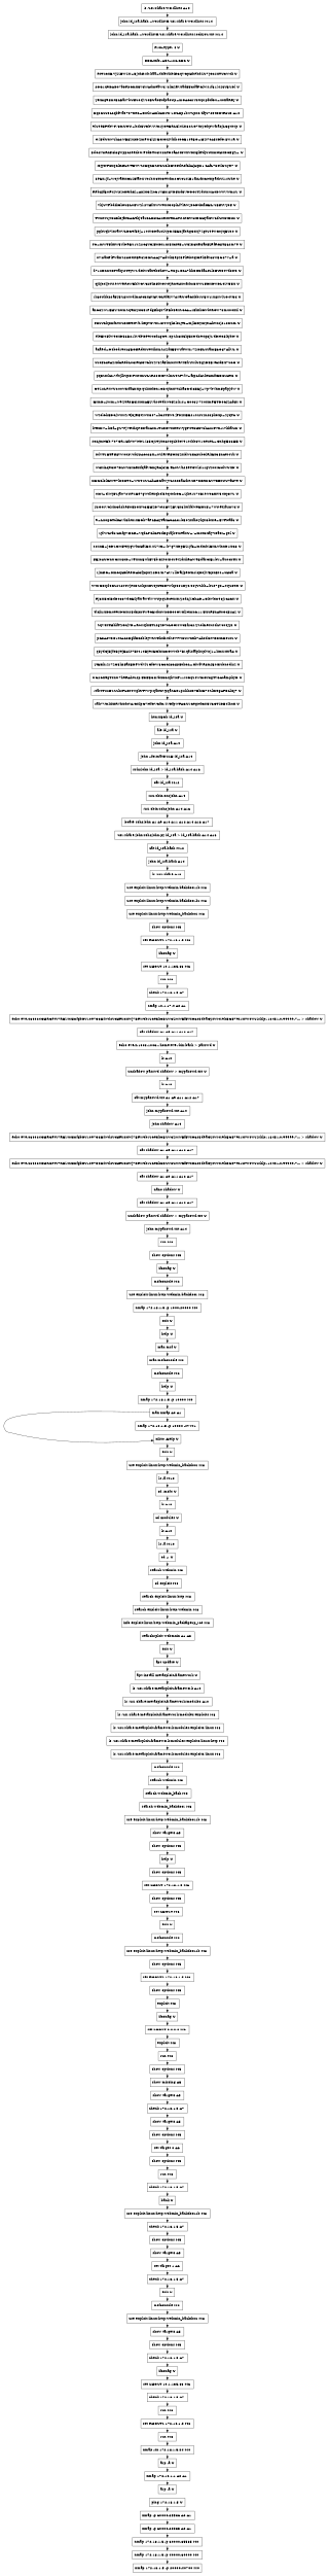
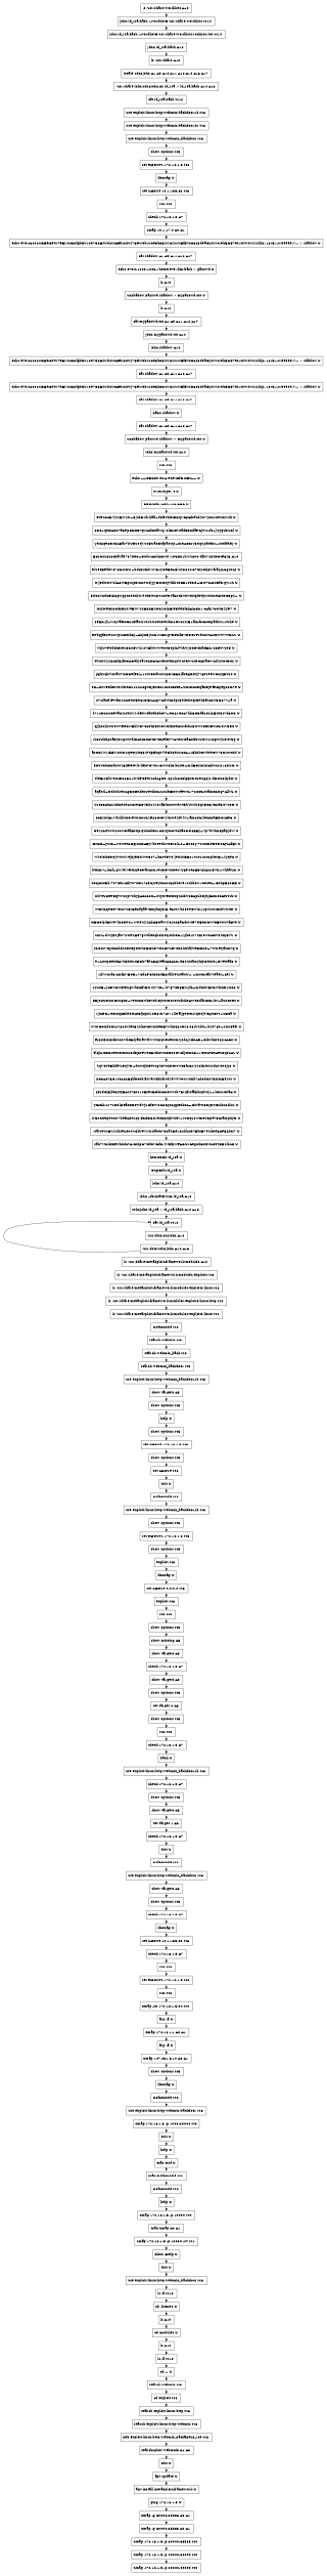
  digraph {
    rankdir=LR
    node [shape=box]
    edge [constraint=false]
    n1 [label="ping 172.18.1.5 U"]
    n2 [label="nmap -p 60000-65536 A0 A1 "]
    n3 [label="nmap -p 60000-65535 A0 A1 "]
    n4 [label="nmap 172.18.1.5 -p 60000-65535 M0 "]
    n5 [label="nmap 172.18.1.5 -p 40000-60000 M0 "]
-   n6 [label="nmap 172.18.1.5 -p 20000-40700 M0"]
-   n7 [label="nmap 172.18.1.5 -p 1000-20000 M0 "]
+   n6 [label="nmap 172.18.1.5 -p 20000-40000 M0 "]
+   n7 [label="nmap 172.18.1.5 -p 1000-20004 M0"]
    n8 [label="exit U"]
    n9 [label="help U"]
    n10 [label="man msf U"]
    n11 [label="man msfconsole M2 "]
    n12 [label="msfconsole M2 "]
    n13 [label="help U"]
    n14 [label="nmap 172.18.1.5 -p 10000 M0 "]
    n15 [label="man nmap A0 A1 "]
    n16 [label="nmap 172.18.1.5 -p 10000 -sV M1 "]
    n17 [label="nikto -Help U"]
    n18 [label="exit U"]
    n19 [label="use exploit/linux/http/webmin_backdoor M8 "]
    n20 [label="ls -a M10 "]
-   n21 [label="cd .msf4 U"]
+   n21 [label="cd .home4 U"]
    n22 [label="ls A10 "]
    n23 [label="cd modules U"]
    n24 [label="ls A10 "]
    n25 [label="ls -a M10 "]
    n26 [label="cd ~ U"]
    n27 [label="search webmin M3 "]
    n28 [label="cd exploit M8 "]
    n29 [label="search exploit/linux/http M8 "]
    n30 [label="search exploit/linux/http/webmin M8 "]
    n31 [label="info exploit/linux/http/webmin_packageup_rce M8 "]
    n32 [label="searchsploit webmnin A1 A3 "]
    n33 [label="exit U"]
    n34 [label="apt update U"]
    n35 [label="apt install metasploit-framework U"]
-   n36 [label="ls /usr/share/metasploit-framework A10 "]
    n37 [label="ls /usr/share/metasploit-framework/modules A10 "]
    n38 [label="ls /usr/share/metasploit-framework/modules/exploits M8 "]
    n39 [label="ls /usr/share/metasploit-framework/modules/exploits/linux M8 "]
    n40 [label="ls /usr/share/metasploit-framework/modules/exploits/linux/http M8 "]
    n41 [label="ls /usr/share/metasploit-framework/modules/exploits/linux M8 "]
    n42 [label="msfconsole M2 "]
    n43 [label="search webmin M3 "]
    n44 [label="search webmin_back M3 "]
    n45 [label="search webmin_backdoor M3 "]
    n46 [label="use exploit/linux/http/webmin_backdoor.rb M8 "]
    n47 [label="show targets A5 "]
    n48 [label="show options M5 "]
    n49 [label="help U"]
    n50 [label="show options M5 "]
    n51 [label="set LHOST 172.18.1.5 M6 "]
    n52 [label="show options M5 "]
    n53 [label="set LHOST M6 "]
    n54 [label="exit U"]
    n55 [label="msfconsole M2 "]
    n56 [label="use exploit/linux/http/webmin_backdoor.rb M8 "]
    n57 [label="show options M5 "]
    n58 [label="set RHOSTS 172.18.1.5 M6 "]
    n59 [label="show options M5 "]
    n60 [label="exploit M8 "]
    n61 [label="ifconfig U"]
    n62 [label="set LHOST 0.0.0.0 M6 "]
    n63 [label="exploit M8 "]
    n64 [label="run M8 "]
    n65 [label="show options M5 "]
    n66 [label="show missing A5 "]
    n67 [label="show targets A5 "]
    n68 [label="check 172.18.1.5 A7 "]
    n69 [label="show targets A5 "]
    n70 [label="show options M5 "]
    n71 [label="set target 0 A6 "]
    n72 [label="show options M5 "]
    n73 [label="run M8 "]
    n74 [label="check 172.18.1.5 A7 "]
    n75 [label="back U"]
    n76 [label="use exploit/linux/http/webmin_backdoor.rb M8 "]
    n77 [label="check 172.18.1.5 A7 "]
    n78 [label="show options M5 "]
    n79 [label="show targets A5 "]
    n80 [label="set target 1 A6 "]
    n81 [label="check 172.18.1.5 A7 "]
    n82 [label="exit U"]
    n83 [label="msfconsole M2 "]
    n84 [label="use exploit/linux/http/webmin_backdoor M8 "]
    n85 [label="show targets A5 "]
    n86 [label="show options M5 "]
    n87 [label="check 172.18.1.5 A7 "]
    n88 [label="ifconfig U"]
    n89 [label="set LHOST 10.1.135.83 M6 "]
    n90 [label="check 172.18.1.5 A7 "]
    n91 [label="run M8 "]
    n92 [label="set RHOSTS 172.18.1.5 M6 "]
    n93 [label="run M8 "]
    n94 [label="nmap -sn 172.18.1.5/24 M0 "]
    n95 [label="arp -a U"]
    n96 [label="nmap 172.18.1.1 A0 A1 "]
    n97 [label="arp -a U"]
+   n98 [label="nmap 147.251.6.10 A0 A1 "]
    n99 [label="show options M5 "]
    n100 [label="ifconfig U"]
    n101 [label="msfconsole M2 "]
    n102 [label="use exploit/linux/http/webmin/backdoor M8 "]
    n103 [label="use exploit/linux/http/webmin/backdoor.rb M8 "]
    n104 [label="use exploit/linux/http/webmin/backdoor.br M8 "]
    n105 [label="use exploit/linux/http/webmin_backdoor M8 "]
    n106 [label="show options M5 "]
    n107 [label="set RHOSTS 172.18.1.5 M6 "]
    n108 [label="ifconfig U"]
    n109 [label="set LHOST 10.1.135.83 M6 "]
    n110 [label="run M8 "]
    n111 [label="check 172.18.1.5 A7 "]
    n112 [label="nmap 10.1.17.4 A0 A1 "]
    n113 [label="echo eve:$6$024QHRGPtY7RBi.t$5mfgbDY10e7Q3HiWd2YcHRY2KWj7BRWobrSCe5kCBSw3ZMwEfFvxO625d9aQyswMr9hEGF79I1KvwswSzsklp/:18451:0:99999:7::: > shadow U"]
    n114 [label="cat shadow A1 A9 A11 A12 A17 "]
    n115 [label="echo eve:x:1003:1003::/home/eve:/bin/bash > passwd U"]
    n116 [label="ls A10 "]
    n117 [label="unshadow passwd shadow > mypasswd.txt U"]
    n118 [label="ls A10 "]
    n119 [label="cat mypasswd.txt A1 A9 A11 A12 A17 "]
    n120 [label="john mypasswd.txt A14 "]
    n121 [label="john shadow A14 "]
    n122 [label="echo eve:$6$024QHRGPtY7RBi.t$5mfgbDY10e7Q3HiWd2YcHRY2KWj7BRWobrSCe5kCBSw3ZMwEfFvxO625d9aQyswMr9hEGF79I1KvwswSzsklp/:18451:0:99999:7::: > shadow U"]
    n123 [label="cat shadow A1 A9 A11 A12 A17 "]
    n124 [label="echo eve:$6$024QHRGPtY7RBi.t$5mfgbDY10e7Q3HiWd2YcHRY2KWj7BRWobrSCe5kCBSw3ZMwEfFvxO625d9aQyswMr9hEGF79I1KvwswSzsklp/:18451:0:99999:7::: > shadow U"]
    n125 [label="cat shadow A1 A9 A11 A12 A17 "]
    n126 [label="nano shadow U"]
    n127 [label="cat shadow A1 A9 A11 A12 A17 "]
    n128 [label="unshadow passwd shadow > mypasswd.txt U"]
    n129 [label="john mypasswd.txt A14 "]
    n130 [label="run M8 "]
+   n131 [label="echo -----BEGIN RSA PRIVATE KEY----- U"]
    n132 [label="Proc-Type: 4 U"]
    n133 [label="DEK-Info: AES-128-CBC U"]
    n134 [label="Ps9uCxB/vjzzEwZU+BjohF/sb/kaa+thfeYki9iFGqVQpHbPhdZU7JO2rKTU3w4k U"]
    n135 [label="2OG1q9DAD07fQPpCmX5vqWAdmeaWq//2k3zRVsadFF3daPGjWs1f61j4/JqYBSDl U"]
    n136 [label="yeX8g98mtBLBas7bUFuo4jVroEUaoF0fpa0Up+mOAC3rY3tsprpfofQu+uoXaRRJ U"]
    n137 [label="Bq2CuS5LcqbfVfl9737XeC+DNls/AmkLmYU/1NLKp1hWSpx0/dfJu725tDOtR6zB A10 "]
    n138 [label="9lS9eEPebv4V8mUNU+bsh5YQbVrVmryO9BRLBl4ZK82SO7tnyObpWfsa2jLGg4Mp U"]
    n139 [label="N/jFdUnWSkA2wEgzupDZmPU6jyJ/BosOxJVkih4oQB1s9BO+HzI7oA5sDfO/gw1R U"]
    n140 [label="BdC2V8RnF8i8gwppc2eenbU/PIdDTu6M2LTO4aAM5wxwKXgkTdJuUxmNH4DCFgZ+ U"]
    n141 [label="/DJyNP3xqCknFLIVTBwVSsHqnHSN6ZCl8BteFdRsf6kAj6qm1/cAfL73otlGZyR7 U"]
    n142 [label="5PHI1jf+WoJVaRKQLzFfaMrY0rhU6TsQTYdm2QYcSszE1fhLdXGNKpathYz1sUhe U"]
    n143 [label="RPbgJfB0PuzwpzcKesh5j+AnjKQjZcG1vHnrgvDFnd5VNOOrTzdUnMA0DwwVwm2S U"]
    n144 [label="vkjUvPbdIkQlNuBL0FWZl/2vHf/xWWex4Q0plLf7lRWJsCDtiKflKHL/SBFYVy0F U"]
    n145 [label="TwKMZJ4885lBJfN3AG9kj4azCLK6IcAuRoxTmAtYrntQWLtDCHyaCW6dZItCtQK2 U"]
    n146 [label="pghYqk7inYawVLDG9f5ej+1MYQNfScZYpQ/IEH2jfbRgQsXj7zgtS9ewQoyqBY2o U"]
    n147 [label="TC+mWTFkXW5YlN9Bu1uZ2CgYQJF0Dx1ns5x3IeF+U5z56KRqaKFJPfRQgTg62m7e U"]
    n148 [label="0v/8aKPlPwfmS28OtxtE96zQI3SAAy7AdwkBepz5Pk9iotqIQPk5fY68wBG67v+a U"]
    n149 [label="d712Dnn4OPYaqzMTyWz/dRiWcax9bFhNV+9Gp1OoA7hhBO5daLoul3EYx54vd8N3 U"]
    n150 [label="qJkjc4ljMYr9wvRRcWEhlvQV6LTk2FiYOY4tjRneLXMfsb2BUwSFDXDwDL4zVF5X U"]
    n151 [label="rk6oUkbp2aFy5SgMwdlm6tc5sHVHVOLTfeyv7AvRUOaGXbbrUBw1rxgswjSO4V5q U"]
    n152 [label="anC3ZW1EHY/nUmSq9myKG5rPdgFhqx7lPBb5eXSGcA+rFkxkQwbtROw73mu00IXl U"]
    n153 [label="FKuYCbpmfnY0ZBxR9NVh/kRpv5VI013Mwqk2lcuJTc+mjlHOymyXAhY02j218KSm U"]
    n154 [label="TleEMFlW9oXD56B21kVdPDP9McdLgC9//2pSh8sI5kJEsNd294g8ju/dDNC5kybN U"]
    n155 [label="aqa9d+Nsbodr90LgBOFRdtxUeYihXLS2ZfXE5wYfTwX17ZIoFLuYamE6Og7AllVL U"]
    n156 [label="uSoF68eAZXd6R9bL03s9HQvGkSZv8zaFlmK4wRVI5frYMlU5gzD5E/e6Id5X7uCQ U"]
    n157 [label="pq5zI0lH1Vf4jlhYpD/PXMmULzR28OIOVrkcUeZPVlv+aIpLd6zbe8mfIEDCzH9G U"]
    n158 [label="Q9Z2LPIWU200w5daHsXp/qukKdDn1CB4JinKvtLka3Q4i6EHj+Vp7bvhmFpapjdW U"]
    n159 [label="/BXnD+JMm+w9ZTRsHqrXKsAEyVhM99hWoFz2k1s+Q003y/7I/0XmPETD4GJZAfqX U"]
    n160 [label="WzolChBDCjWIMZ/9j5JREtzWX3s7+k32TFws/jPKzXEB21M2Szn23pkoXp+zyqT6 U"]
    n161 [label="bTXmV+hQf+gS7PjVRthqPONau6on19uDDVXNeuVygP4T8H5v6kAurFVX1rvkbaSm U"]
    n162 [label="sCLJmNBb/7o7QR1Hhvo7NN1z85CJr9yxC6MqLbbcv91Mhb3w1Ce2eL+QnhgE86HE U"]
    n163 [label="I0lvTSHTPFgvw00pV4bypACc28X+0YjRVRFOxqZxidw256pubOjRjIHIG5n6eMYk U"]
    n164 [label="W3XiLqeGN7DLwY8X6RXfqafVQmJR6j3zB/PAoSVh25eTQwl2i1rgYzo0IGcdwUxN U"]
    n165 [label="KHGCl8kHWe7ks3KT4+WU9uZZAhAECaWJvLzo2Ba6dst/Ke7KEtmGwv5ExUUvfHve U"]
    n166 [label="0mt+olWJFSJa072UPuHe7gWdlexqh0l59q4ohOG+zJke1u74Br9wo6KIv54IqGVS U"]
    n167 [label="y2O0rVCjsin3d2h9F0Fp0Xvc3EHZD7ct2HvZEV6x3kUlfdWeHKuF+7wUeTJfSmvq U"]
    n168 [label="9+LnogQTclKAVk8htnrxBQh7aPLBAyTaXACAL31bB0ZXfh0yhJX6bXIe+EVPNaf6 U"]
    n169 [label="rJf/WLYf6/Lmfgv/ECF+VqdLPGkLT8dEgrajh9t2TaoU+/+mxtGXaJ7Iea9I+g9l U"]
    n170 [label="22unE+jCDSQMF9IygWb8HfzBsruZ7IQ+/h7g7XDpEZrJf6+mdmbzBXLwlnnD1XG3 U"]
    n171 [label="FEJ08UNnUQsuqoD+vPxunBwkFv5b/5yt0XMu9tZdXk9AW9BdasCIE1bY+au0cnTX U"]
    n172 [label="rjmFQ+KmCqH5lReI0Ai3fJ8pnZ2D3/m7AV/1llNaijp9NmriqK0jiVBpnEM+uH3a U"]
    n173 [label="WtUQOqd4QS2S8MwjPoBZ0hpXOY0JX95EvWhp58uOy0/o8yYSbb+bZe7g0+MJuF9R U"]
    n174 [label="Rj6xI5CiBdDo83VdQHlyaUawTlv/wUpqSRc9xsK/y2dLjzQhAD+QkWbm98jrcAGX U"]
    n175 [label="Tlqk1XDm0e9sNcXus5d5pnTWeCH4bnwnQDo0Ot/KljNmnG11/FXuPFnAToOq52Az U"]
    n176 [label="SqV4xTHhlfTZQcjVD+Rc44JkIFTr2gzDvcLOOMwcBf232/ySokL9xuMlLVc04Jy2 U"]
    n177 [label="pG3A2vBQ1t0A62BglfKCobl9JVRwFhIIh4dzevvvtCuWnXk7AhodGIVF2XnBezou U"]
    n178 [label="q5ydQjEjf0ByejEAZt7EM14Ey9sHQhX83OWMb7Brqfzsfapkuplvnj1+kmIrKUaA U"]
    n179 [label="ytH5k1zr7ZQ5k2FasEDPwdVjSQfOW8G3CJ8GgpFokCL+KiwfvR3mJBM5ubn0di2z U"]
    n180 [label="UG2CX9gT4nU7h9RAhtu2p/F5FEGLVbX5GxJhvKP11MQqSsWI3OY3gTvG6campkyD U"]
    n181 [label="r4aMTuuESZSksPLDMwgkYTvWp/qaNnVpqaSHe1p2hk2DvEhIH7eSkK9gAPBLkcJ7 U"]
    n182 [label="sah7VmkiXIRvhXdcVA/QXlpG7NfOVGfm/zVDfpWPAGUrGegNb3X5Y6QTzDE4lhcK U"]
    n183 [label="htnrxBQh id_rsa U"]
-   n184 [label="file id_rsa U"]
+   n184 [label="iotqIQPk id_rsa U"]
    n185 [label="john id_rsa A14 "]
    n186 [label="john --format=SSH id_rsa A14 "]
    n187 [label="ssh2john id_rsa > id_rsa.hash A14 A16 "]
    n188 [label="cat id_rsa M12 "]
    n189 [label="/usr/sbin/ss2john A14 "]
    n190 [label="/usr/sbin/ssh2john A14 A16 "]
    n191 [label="locate ssh2john A1 A9 A10 A11 A12 A14 A16 A17 "]
    n192 [label="/usr/share/john/ssh2john.py id_rsa > id_rsa.hash A14 A16 "]
    n193 [label="cat id_rsa.hash M12 "]
    n194 [label="john id_rsa.hash A14 "]
    n195 [label="ls /usr/share A10 "]
    n196 [label="ls /usr/share/wordlists A10 "]
    n197 [label="john id_rsa.hash --wordlist=/usr/share/wordlists M14 "]
    n198 [label="john id_rsa.hash --wordlist=/usr/share/wordlists/rockyou.txt M14 "]
    n1 -> n2
    n2 -> n3
    n3 -> n4
    n4 -> n5
    n5 -> n6
    n7 -> n8
    n8 -> n9
    n9 -> n10
-   n10 -> n11
+   n11 -> n10
    n11 -> n12
    n12 -> n13
    n13 -> n14
    n14 -> n15
    n15 -> n16
-   n15 -> n17
+   n16 -> n17
    n17 -> n18
    n18 -> n19
    n19 -> n20
    n20 -> n21
    n21 -> n22
    n22 -> n23
    n23 -> n24
    n24 -> n25
    n25 -> n26
    n26 -> n27
    n27 -> n28
    n28 -> n29
    n29 -> n30
    n30 -> n31
    n31 -> n32
    n32 -> n33
    n33 -> n34
    n34 -> n35
-   n35 -> n36
-   n36 -> n37
    n37 -> n38
    n38 -> n39
    n39 -> n40
    n40 -> n41
    n41 -> n42
    n42 -> n43
    n43 -> n44
    n44 -> n45
    n45 -> n46
    n46 -> n47
    n47 -> n48
    n48 -> n49
    n49 -> n50
    n50 -> n51
    n51 -> n52
    n52 -> n53
    n53 -> n54
    n54 -> n55
    n55 -> n56
    n56 -> n57
    n57 -> n58
    n58 -> n59
    n59 -> n60
    n60 -> n61
    n61 -> n62
    n62 -> n63
    n63 -> n64
    n64 -> n65
    n65 -> n66
    n66 -> n67
    n67 -> n68
    n68 -> n69
    n69 -> n70
    n70 -> n71
    n71 -> n72
    n72 -> n73
    n73 -> n74
    n74 -> n75
    n75 -> n76
    n76 -> n77
    n77 -> n78
    n78 -> n79
    n79 -> n80
    n80 -> n81
    n81 -> n82
    n82 -> n83
    n83 -> n84
    n84 -> n85
    n85 -> n86
    n86 -> n87
    n87 -> n88
    n88 -> n89
    n89 -> n90
    n90 -> n91
    n91 -> n92
    n92 -> n93
    n93 -> n94
    n94 -> n95
    n95 -> n96
    n96 -> n97
+   n97 -> n98
+   n98 -> n99
    n99 -> n100
    n100 -> n101
    n101 -> n102
    n103 -> n104
    n104 -> n105
    n105 -> n106
    n106 -> n107
    n107 -> n108
    n108 -> n109
    n109 -> n110
    n110 -> n111
    n111 -> n112
    n112 -> n113
    n113 -> n114
    n114 -> n115
    n115 -> n116
    n116 -> n117
    n117 -> n118
    n118 -> n119
    n119 -> n120
    n120 -> n121
    n121 -> n122
    n122 -> n123
    n123 -> n124
    n124 -> n125
    n125 -> n126
    n126 -> n127
    n127 -> n128
    n128 -> n129
    n129 -> n130
+   n130 -> n131
+   n131 -> n132
    n132 -> n133
    n133 -> n134
    n134 -> n135
    n135 -> n136
    n136 -> n137
    n137 -> n138
    n138 -> n139
    n139 -> n140
    n140 -> n141
    n141 -> n142
    n142 -> n143
    n143 -> n144
    n144 -> n145
    n145 -> n146
    n146 -> n147
    n147 -> n148
    n148 -> n149
    n149 -> n150
    n150 -> n151
    n151 -> n152
    n152 -> n153
    n153 -> n154
    n154 -> n155
    n155 -> n156
    n156 -> n157
    n157 -> n158
    n158 -> n159
    n159 -> n160
    n160 -> n161
    n161 -> n162
    n162 -> n163
    n163 -> n164
    n164 -> n165
    n165 -> n166
    n166 -> n167
    n167 -> n168
    n168 -> n169
    n169 -> n170
    n170 -> n171
    n171 -> n172
    n172 -> n173
    n173 -> n174
    n174 -> n175
    n175 -> n176
    n176 -> n177
    n177 -> n178
    n178 -> n179
    n179 -> n180
    n180 -> n181
    n181 -> n182
    n182 -> n183
    n183 -> n184
    n184 -> n185
    n185 -> n186
    n186 -> n187
    n187 -> n188
    n188 -> n189
    n189 -> n190
-   n190 -> n191
+   n190 -> n188
    n191 -> n192
    n192 -> n193
-   n193 -> n194
    n194 -> n195
    n196 -> n197
    n197 -> n198
  }
